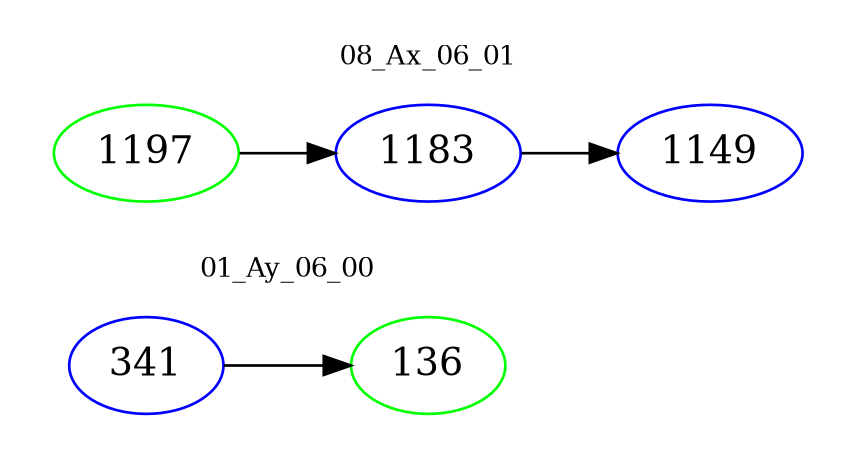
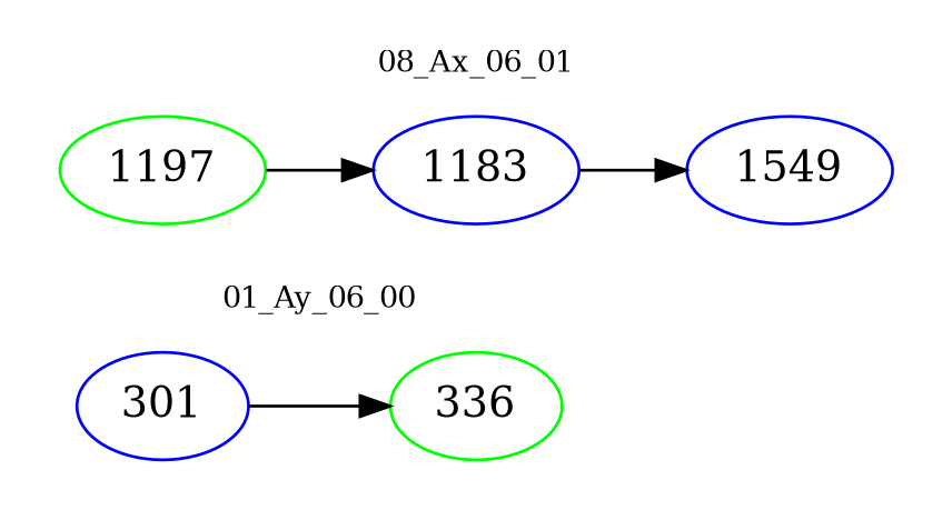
  digraph {
    rankdir=LR
    node [color=blue]
    edge [color=black]
-   n1 [label=341]
-   n2 [color=green label=136]
+   n1 [label=301]
+   n2 [color=green label=336]
    n3 [label=1183]
-   n4 [label=1149]
+   n4 [label=1549]
    n5 [color=green label=1197]
    subgraph cluster_1 {
      color=white
      fontsize=10
      label="01_Ay_06_00"
      n1
      n2
    }
    subgraph cluster_2 {
      color=white
      fontsize=10
      label="08_Ax_06_01"
      n3
      n4
      n5
    }
    n1 -> n2
    n3 -> n4
    n5 -> n3
  }
